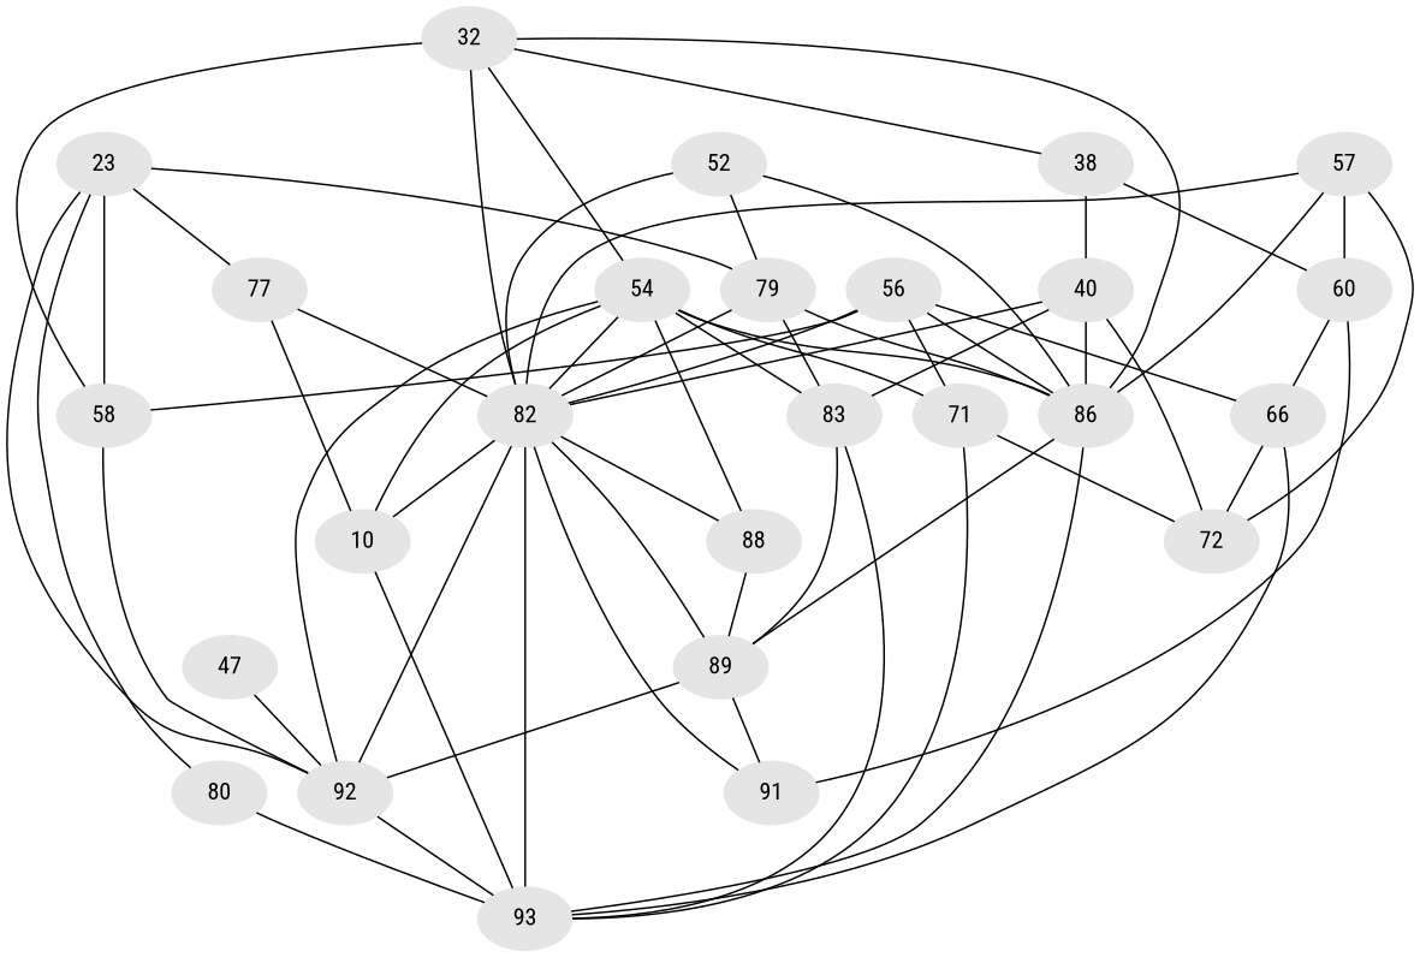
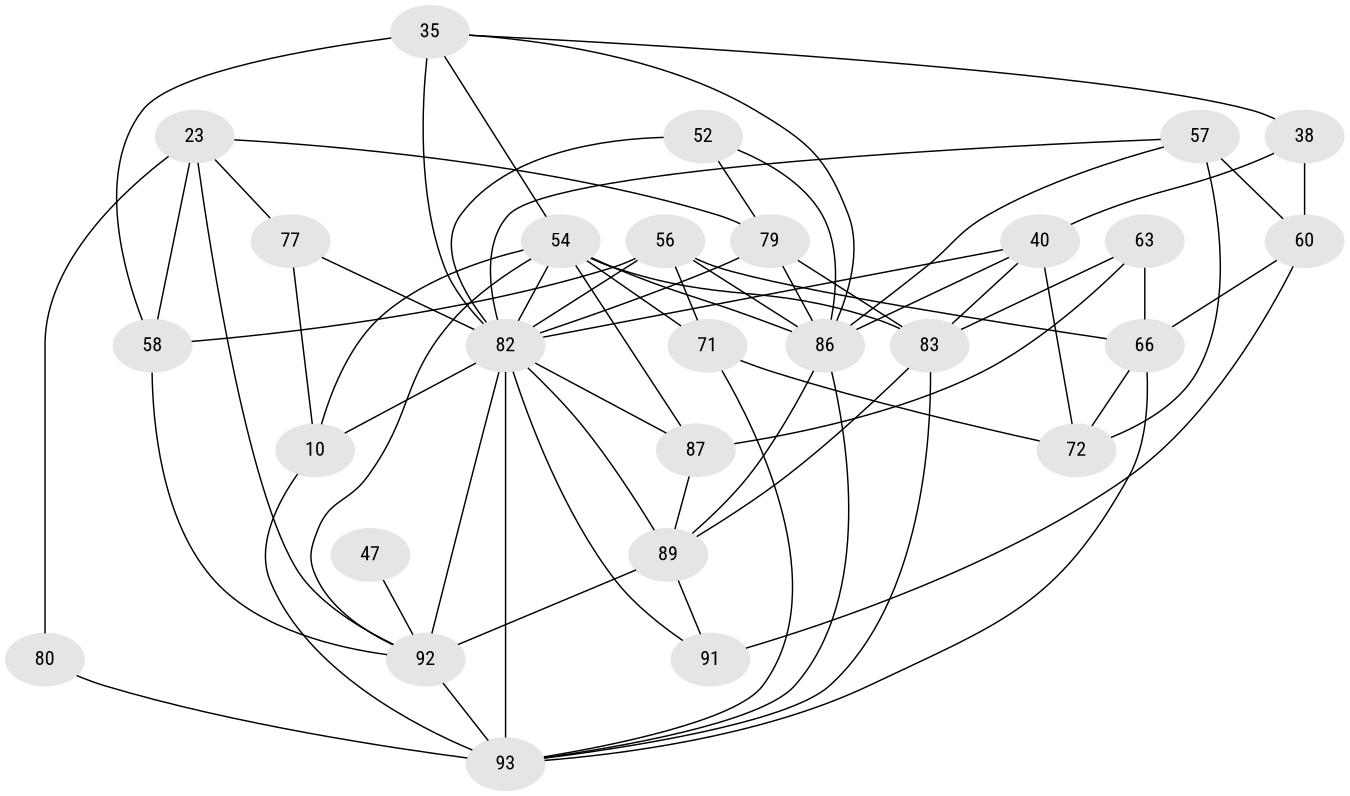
  graph {
    fontname="Roboto Condensed"
    node [color=gray90 fontname="Roboto Condensed" style=filled]
    edge [fontname="Roboto Condensed"]
    23 [super="+9"]
    58 [super="+10"]
    77 [super="+25"]
    79 [super="+59"]
    80 [super="+29"]
    92 [super="+50+69+46"]
    82 [super="+75+34+73+76"]
    n8 [label=10 super="+64"]
    86 [super="+81+68"]
    83 [super="+18+65"]
    93 [super="+45+84+85"]
-   32 [super="+12+17"]
+   32 [super="+12+17" label=35]
    38
    54 [super="+24+30"]
    40 [super="+3+37"]
    60 [super="+31+48"]
    71
-   87 [super="+62+78" label=88]
+   87 [super="+62+78"]
    91
    89 [super="+67+88"]
    72 [super="+15"]
    66 [super="+55"]
    47
    52 [super="+27"]
    56 [super="+6+35+13"]
    57 [super="+21+51"]
+   63
    23 -- 58 [weight=2]
    23 -- 77 [weight=2]
    23 -- 79
    23 -- 80 [weight=2]
    23 -- 92
    58 -- 92
    77 -- 82 [weight=3]
    77 -- n8
    79 -- 82
    79 -- 86
    79 -- 83
    80 -- 93 [weight=4]
    92 -- 93 [weight=2]
    82 -- 92 [weight=2]
    82 -- n8
    82 -- 93 [weight=4]
    82 -- 87
    82 -- 91
    82 -- 89
    n8 -- 93 [weight=2]
    86 -- 93 [weight=3]
    86 -- 89
    83 -- 93 [weight=2]
    83 -- 89
    32 -- 58
    32 -- 82 [weight=3]
    32 -- 86 [weight=2]
    32 -- 38
    32 -- 54
    38 -- 40
    38 -- 60 [weight=2]
    54 -- 92 [weight=2]
    54 -- 82
    54 -- n8 [weight=2]
    54 -- 86
    54 -- 83 [weight=2]
    54 -- 71
    54 -- 87 [weight=2]
    40 -- 82 [weight=2]
    40 -- 86 [weight=2]
    40 -- 83
    40 -- 72 [weight=2]
    60 -- 91 [weight=2]
    60 -- 66
    71 -- 93
    71 -- 72
    87 -- 89 [weight=3]
    89 -- 92 [weight=5]
    89 -- 91
    66 -- 93
    66 -- 72
    47 -- 92
    52 -- 79 [weight=2]
    52 -- 82 [weight=3]
    52 -- 86
    56 -- 58 [weight=2]
    56 -- 82 [weight=4]
    56 -- 86
    56 -- 71
    56 -- 66 [weight=2]
    57 -- 82
    57 -- 86 [weight=2]
    57 -- 60 [weight=3]
    57 -- 72 [weight=2]
+   63 -- 83
+   63 -- 87 [weight=2]
+   63 -- 66
  }
